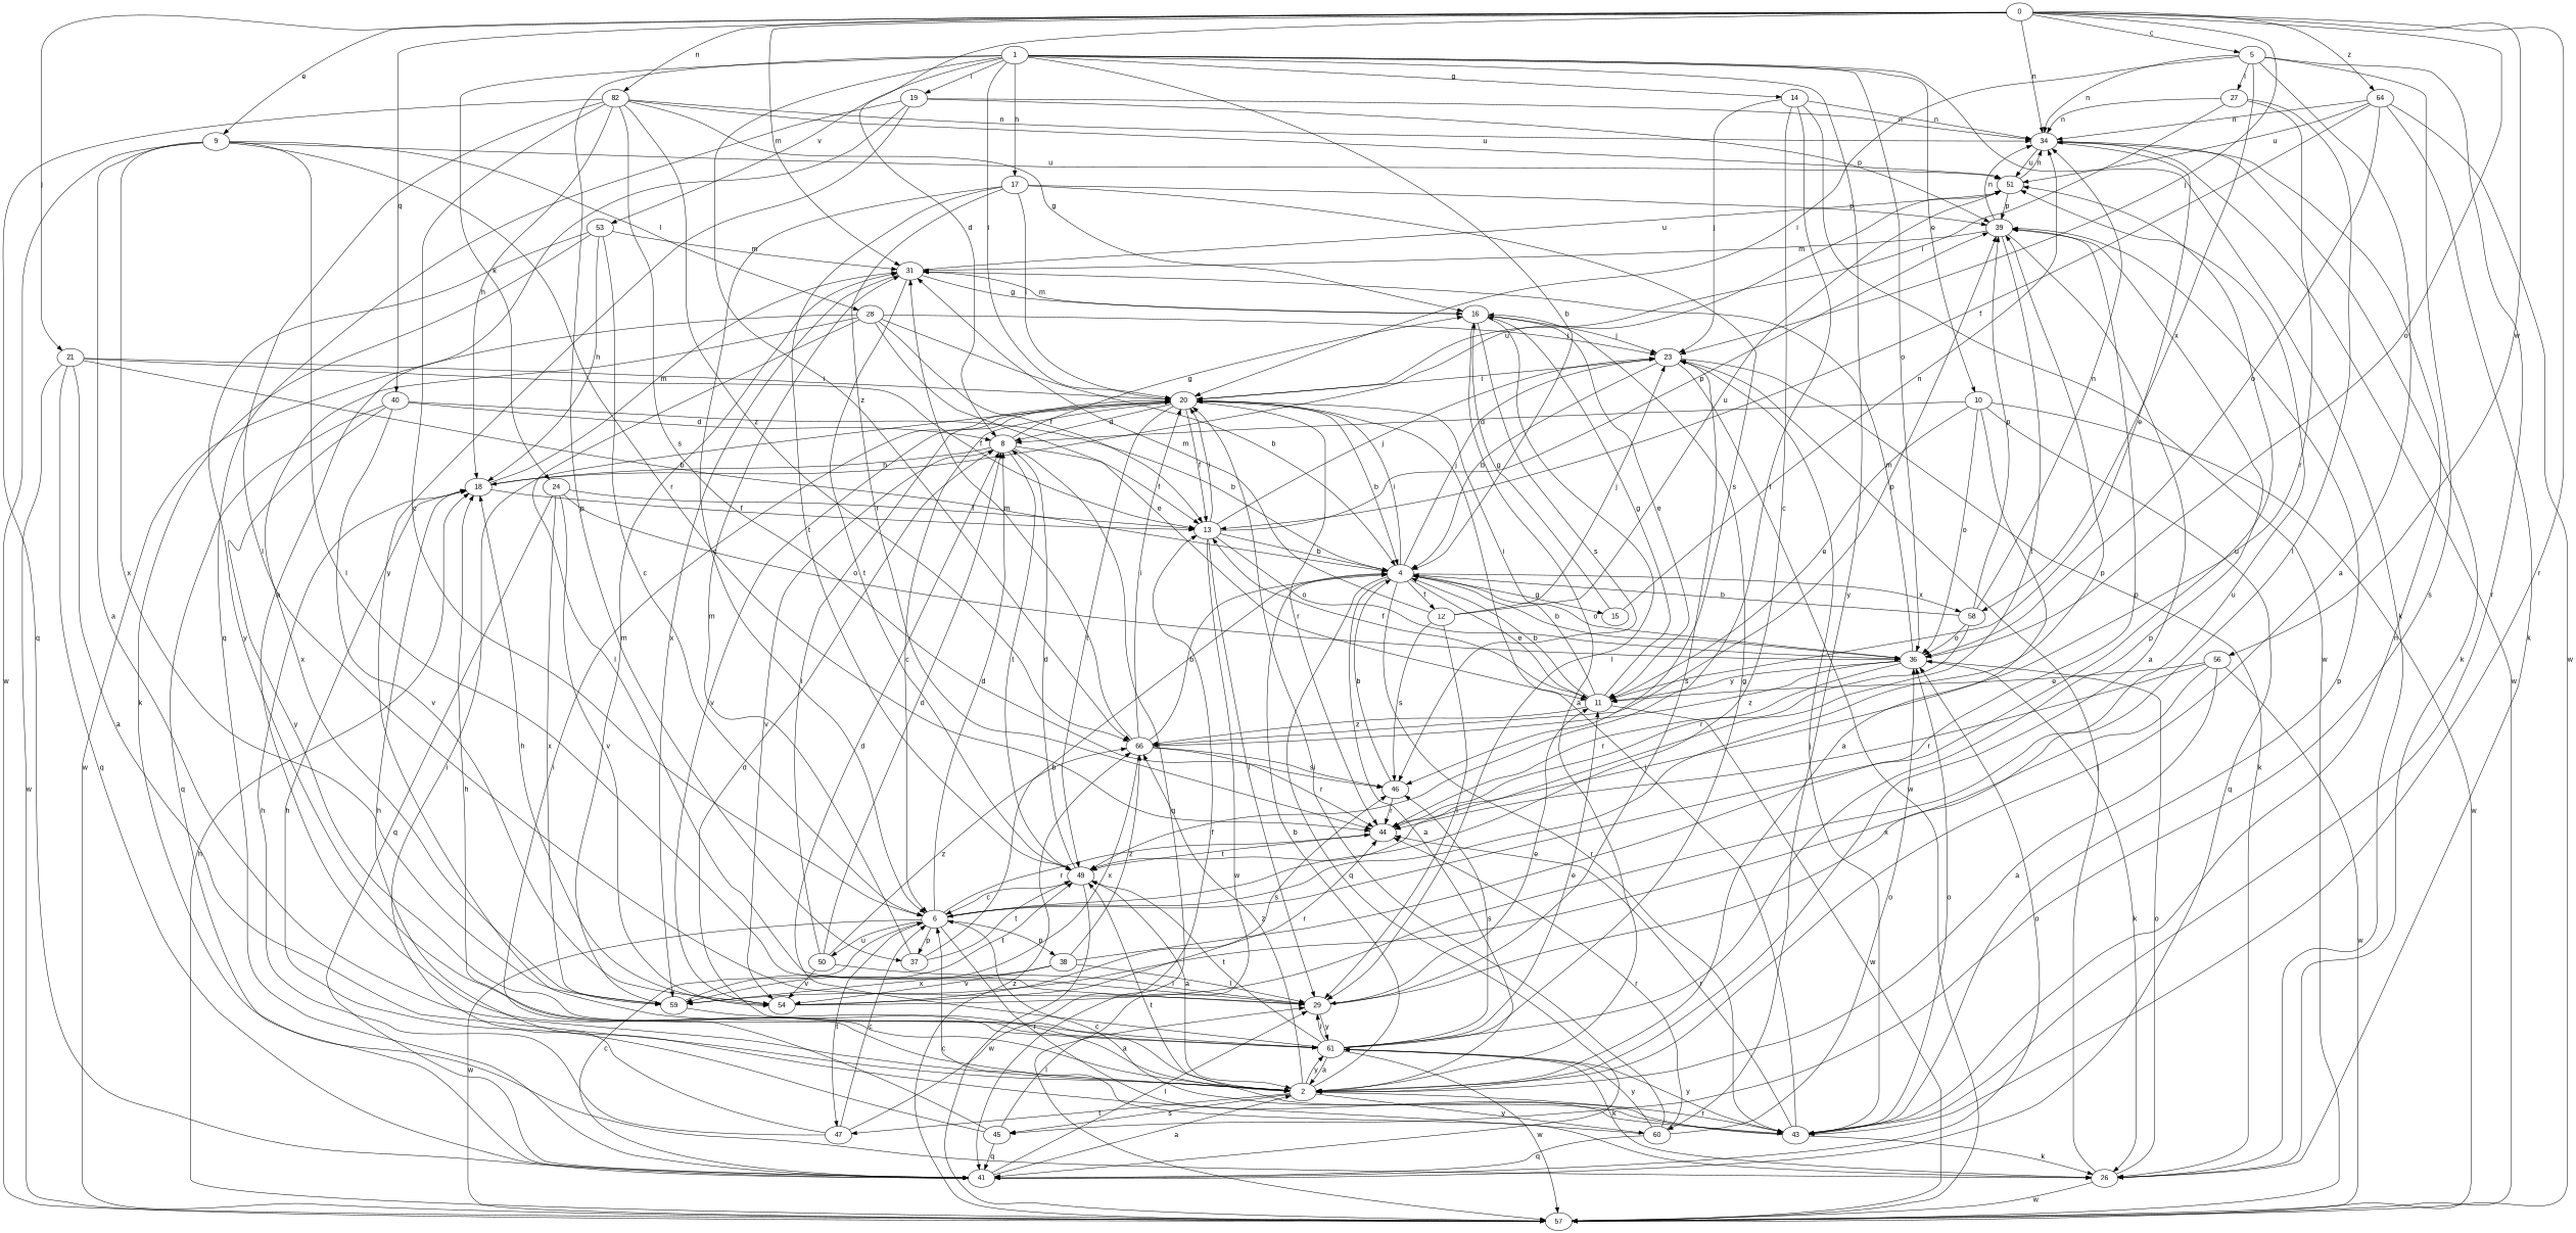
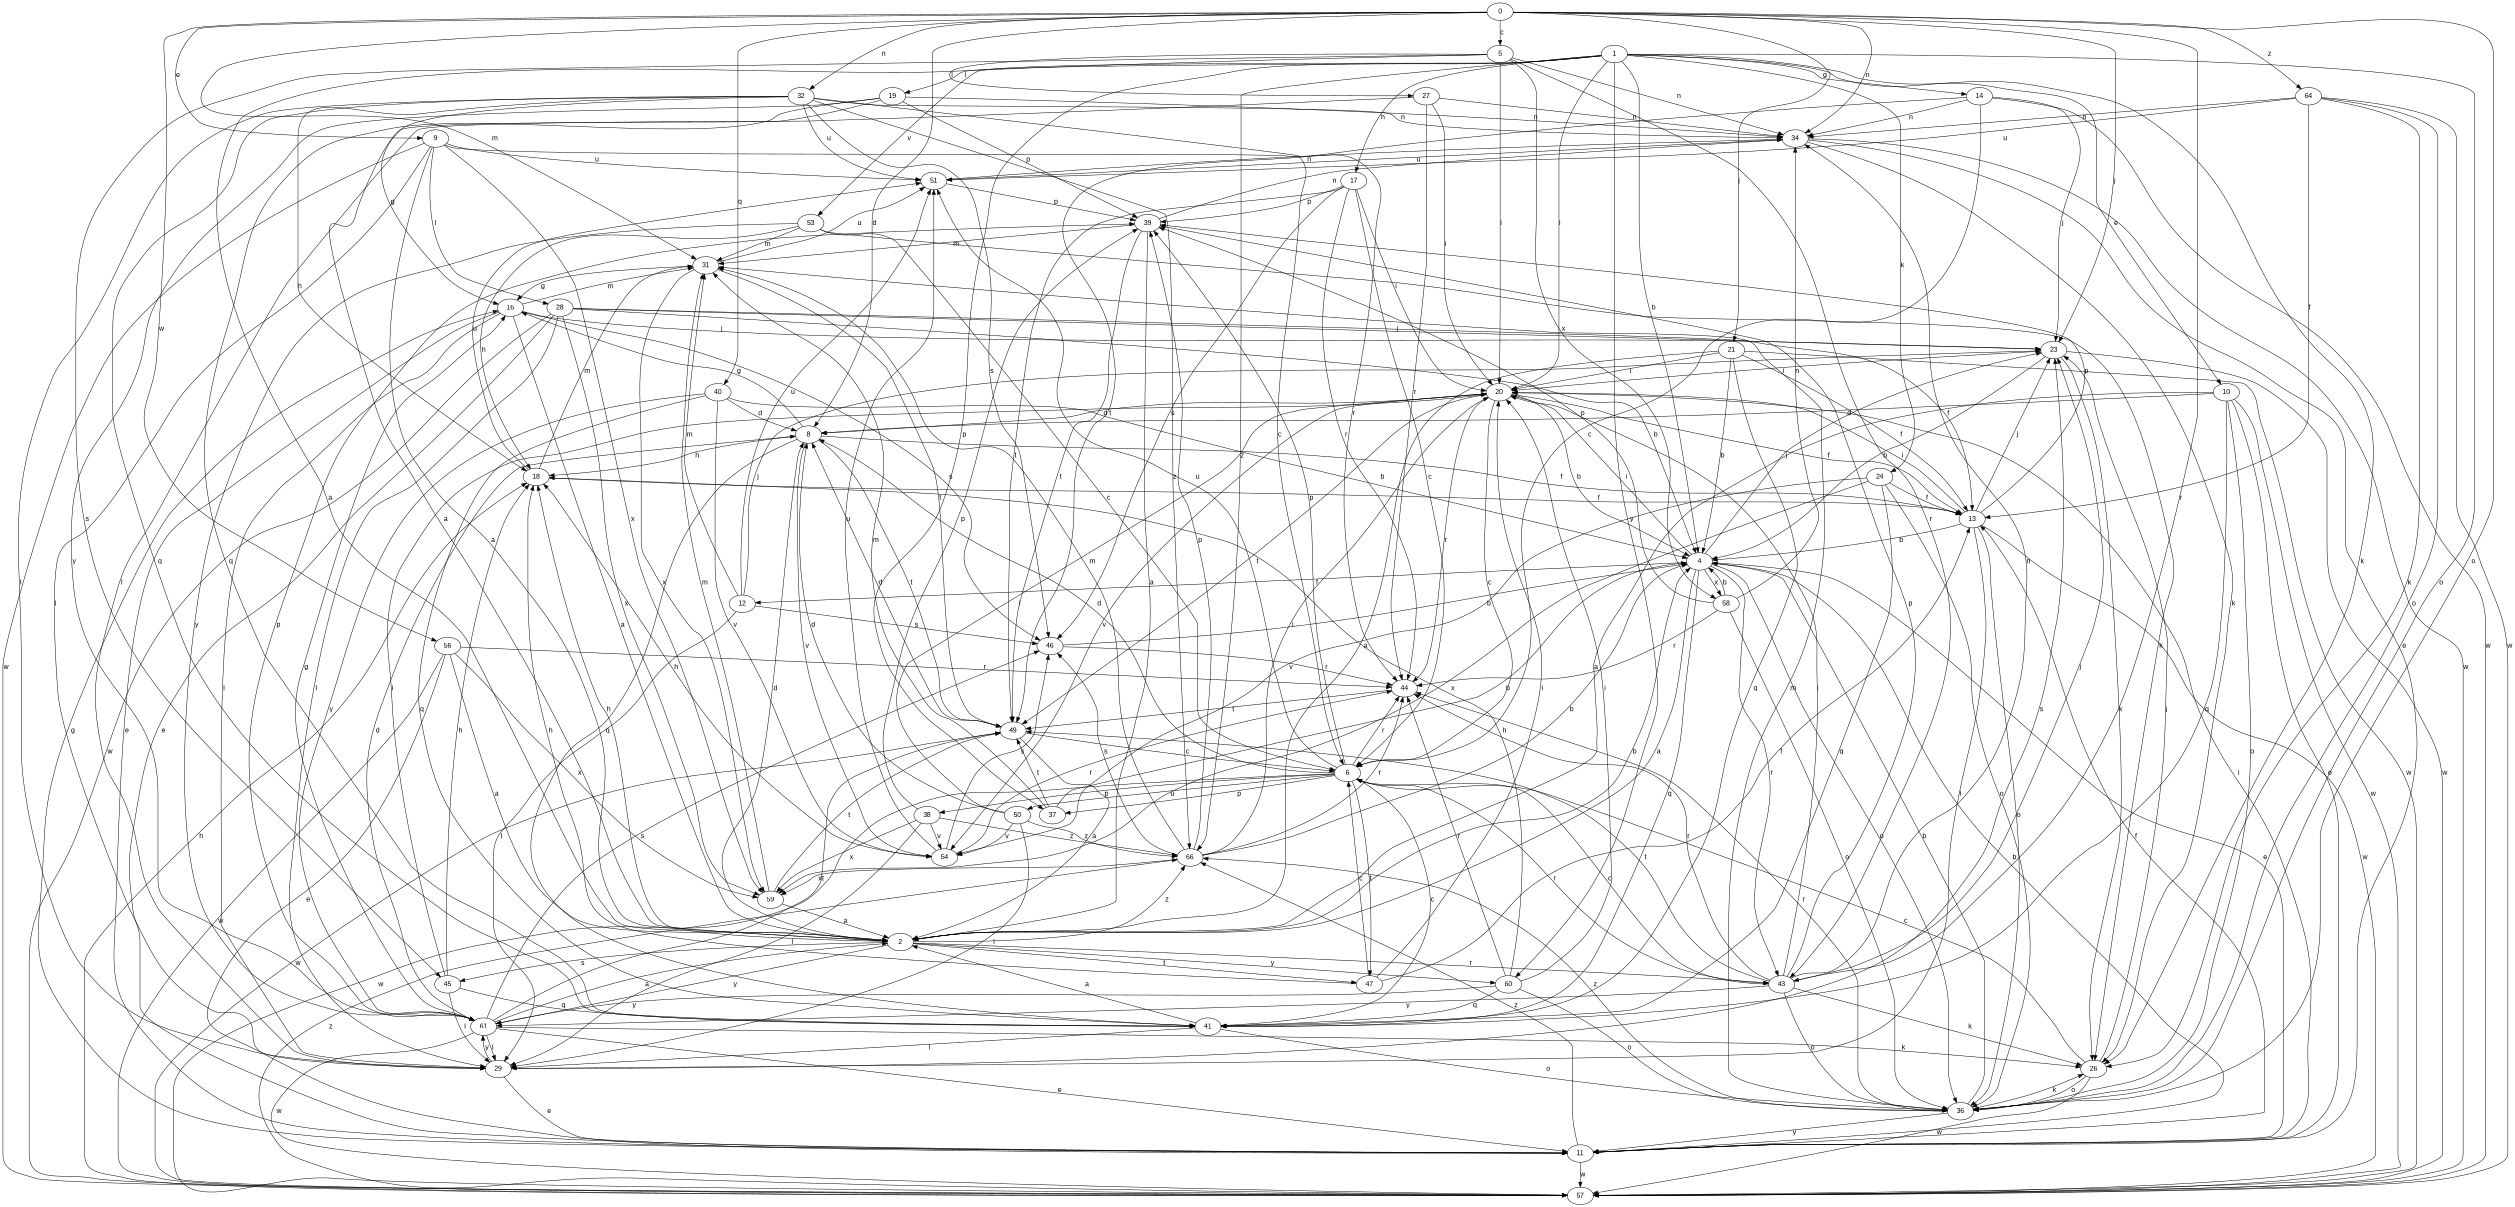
  strict digraph {
    fontname="Liberation Sans"
    node [fontname="Liberation Sans"]
    edge [fontname="Liberation Sans"]
    0
    5
    8
    9
    21
    23
    31
-   32 [label=82]
+   32
    34
    36
    40
    43
    56
    64
    20
    2
    45
    58
    27
    18
    41
    13
    16
    49
    54
    44
    51
    57
    28
    29
    59
    4
    26
    66
    6
    46
    11
    61
    39
    1
    10
    14
    17
    19
    24
    37
    53
    60
    12
-   15
    47
    38
    50
    0 -> 5 [label=c]
    0 -> 8 [label=d]
    0 -> 9 [label=e]
    0 -> 21 [label=j]
    0 -> 23 [label=j]
    0 -> 31 [label=m]
    0 -> 32 [label=n]
    0 -> 34 [label=n]
    0 -> 36 [label=o]
    0 -> 40 [label=q]
    0 -> 43 [label=r]
    0 -> 56 [label=w]
    0 -> 64 [label=z]
    5 -> 34 [label=n]
    5 -> 43 [label=r]
    5 -> 20 [label=i]
    5 -> 2 [label=a]
    5 -> 45 [label=s]
    5 -> 58 [label=x]
    5 -> 27 [label=l]
    8 -> 18 [label=h]
    8 -> 41 [label=q]
    8 -> 13 [label=f]
    8 -> 16 [label=g]
    8 -> 49 [label=t]
    8 -> 54 [label=v]
    9 -> 2 [label=a]
    9 -> 44 [label=r]
    9 -> 51 [label=u]
    9 -> 57 [label=w]
    9 -> 28 [label=l]
    9 -> 29 [label=l]
    9 -> 59 [label=x]
    21 -> 20 [label=i]
    21 -> 2 [label=a]
    21 -> 41 [label=q]
    21 -> 13 [label=f]
    21 -> 57 [label=w]
    21 -> 4 [label=b]
    23 -> 20 [label=i]
    23 -> 57 [label=w]
    23 -> 4 [label=b]
    23 -> 26 [label=k]
    31 -> 16 [label=g]
    31 -> 49 [label=t]
    31 -> 51 [label=u]
    31 -> 59 [label=x]
    32 -> 34 [label=n]
    32 -> 18 [label=h]
    32 -> 41 [label=q]
    32 -> 16 [label=g]
    32 -> 51 [label=u]
    32 -> 29 [label=l]
    32 -> 66 [label=z]
    32 -> 6 [label=c]
    32 -> 46 [label=s]
    34 -> 51 [label=u]
    34 -> 57 [label=w]
    34 -> 26 [label=k]
    34 -> 11 [label=e]
    36 -> 31 [label=m]
    36 -> 44 [label=r]
    36 -> 4 [label=b]
    36 -> 26 [label=k]
    36 -> 66 [label=z]
    36 -> 11 [label=y]
    40 -> 8 [label=d]
    40 -> 41 [label=q]
    40 -> 54 [label=v]
    40 -> 4 [label=b]
    40 -> 61 [label=y]
    43 -> 23 [label=j]
    43 -> 34 [label=n]
    43 -> 36 [label=o]
    43 -> 20 [label=i]
    43 -> 49 [label=t]
    43 -> 44 [label=r]
    43 -> 26 [label=k]
    43 -> 6 [label=c]
    43 -> 61 [label=y]
    43 -> 39 [label=p]
    56 -> 2 [label=a]
    56 -> 44 [label=r]
    56 -> 57 [label=w]
    56 -> 59 [label=x]
    56 -> 11 [label=e]
    64 -> 34 [label=n]
    64 -> 36 [label=o]
    64 -> 13 [label=f]
    64 -> 51 [label=u]
    64 -> 57 [label=w]
    64 -> 26 [label=k]
    20 -> 8 [label=d]
    20 -> 13 [label=f]
    20 -> 49 [label=t]
    20 -> 54 [label=v]
    20 -> 44 [label=r]
    20 -> 4 [label=b]
    20 -> 6 [label=c]
    2 -> 8 [label=d]
    2 -> 43 [label=r]
    2 -> 45 [label=s]
    2 -> 18 [label=h]
    2 -> 4 [label=b]
    2 -> 66 [label=z]
    2 -> 61 [label=y]
    2 -> 60 [label=y]
    2 -> 47 [label=t]
    45 -> 20 [label=i]
    45 -> 18 [label=h]
    45 -> 41 [label=q]
    45 -> 29 [label=l]
    58 -> 34 [label=n]
    58 -> 36 [label=o]
    58 -> 44 [label=r]
    58 -> 4 [label=b]
    58 -> 39 [label=p]
    27 -> 34 [label=n]
    27 -> 20 [label=i]
    27 -> 44 [label=r]
    27 -> 29 [label=l]
    18 -> 31 [label=m]
    18 -> 13 [label=f]
    18 -> 51 [label=u]
    41 -> 36 [label=o]
    41 -> 2 [label=a]
    41 -> 29 [label=l]
    41 -> 6 [label=c]
    13 -> 23 [label=j]
    13 -> 36 [label=o]
    13 -> 20 [label=i]
    13 -> 57 [label=w]
    13 -> 29 [label=l]
    13 -> 4 [label=b]
    13 -> 39 [label=p]
    16 -> 23 [label=j]
    16 -> 31 [label=m]
    16 -> 2 [label=a]
    16 -> 29 [label=l]
    16 -> 46 [label=s]
    16 -> 11 [label=e]
    49 -> 8 [label=d]
    49 -> 2 [label=a]
    49 -> 57 [label=w]
    49 -> 6 [label=c]
    54 -> 18 [label=h]
    54 -> 44 [label=r]
    54 -> 51 [label=u]
    54 -> 46 [label=s]
    44 -> 49 [label=t]
    51 -> 34 [label=n]
    51 -> 39 [label=p]
    57 -> 18 [label=h]
    57 -> 66 [label=z]
    28 -> 23 [label=j]
    28 -> 13 [label=f]
    28 -> 57 [label=w]
    28 -> 29 [label=l]
    28 -> 59 [label=x]
    28 -> 4 [label=b]
    28 -> 11 [label=e]
    29 -> 23 [label=s]
    29 -> 11 [label=e]
    29 -> 61 [label=y]
    59 -> 31 [label=m]
    59 -> 2 [label=a]
    59 -> 49 [label=t]
    4 -> 23 [label=j]
    4 -> 36 [label=o]
    4 -> 43 [label=r]
    4 -> 20 [label=i]
    4 -> 2 [label=a]
    4 -> 58 [label=x]
    4 -> 41 [label=q]
    4 -> 11 [label=e]
    4 -> 12 [label=f]
-   4 -> 15 [label=g]
    26 -> 23 [label=j]
    26 -> 36 [label=o]
    26 -> 57 [label=w]
    26 -> 6 [label=c]
    66 -> 31 [label=m]
    66 -> 20 [label=i]
    66 -> 44 [label=r]
    66 -> 59 [label=x]
    66 -> 4 [label=b]
    66 -> 46 [label=s]
    66 -> 39 [label=p]
    6 -> 8 [label=d]
    6 -> 43 [label=r]
    6 -> 44 [label=r]
    6 -> 51 [label=u]
    6 -> 57 [label=w]
    6 -> 39 [label=p]
    6 -> 37 [label=p]
    6 -> 47 [label=t]
    6 -> 38 [label=p]
    6 -> 50 [label=u]
    46 -> 44 [label=r]
    46 -> 4 [label=b]
    11 -> 20 [label=i]
    11 -> 13 [label=f]
    11 -> 16 [label=g]
    11 -> 57 [label=w]
    11 -> 4 [label=b]
    11 -> 66 [label=z]
    61 -> 8 [label=d]
    61 -> 2 [label=a]
    61 -> 16 [label=g]
    61 -> 49 [label=t]
    61 -> 57 [label=w]
    61 -> 29 [label=l]
    61 -> 26 [label=k]
    61 -> 46 [label=s]
    61 -> 11 [label=e]
    61 -> 39 [label=p]
    39 -> 31 [label=m]
    39 -> 34 [label=n]
    39 -> 2 [label=a]
    39 -> 49 [label=t]
    1 -> 36 [label=o]
    1 -> 20 [label=i]
    1 -> 4 [label=b]
    1 -> 26 [label=k]
    1 -> 66 [label=z]
    1 -> 10 [label=e]
    1 -> 14 [label=g]
    1 -> 17 [label=h]
    1 -> 19 [label=i]
    1 -> 24 [label=k]
    1 -> 37 [label=p]
    1 -> 53 [label=v]
    1 -> 60 [label=y]
    10 -> 8 [label=d]
    10 -> 36 [label=o]
    10 -> 2 [label=a]
    10 -> 41 [label=q]
    10 -> 57 [label=w]
    10 -> 11 [label=e]
    14 -> 23 [label=j]
    14 -> 34 [label=n]
    14 -> 49 [label=t]
    14 -> 57 [label=w]
    14 -> 6 [label=c]
    17 -> 20 [label=i]
    17 -> 49 [label=t]
    17 -> 44 [label=r]
    17 -> 6 [label=c]
    17 -> 46 [label=s]
    17 -> 39 [label=p]
    19 -> 34 [label=n]
    19 -> 2 [label=a]
    19 -> 41 [label=q]
    19 -> 61 [label=y]
    19 -> 39 [label=p]
    24 -> 36 [label=o]
    24 -> 41 [label=q]
    24 -> 13 [label=f]
    24 -> 54 [label=v]
    24 -> 59 [label=x]
    37 -> 31 [label=m]
    37 -> 49 [label=t]
    37 -> 4 [label=b]
    53 -> 31 [label=m]
    53 -> 18 [label=h]
    53 -> 26 [label=k]
    53 -> 6 [label=c]
    53 -> 61 [label=y]
    60 -> 36 [label=o]
    60 -> 20 [label=i]
    60 -> 18 [label=h]
    60 -> 41 [label=q]
    60 -> 44 [label=r]
    60 -> 61 [label=y]
    12 -> 23 [label=j]
    12 -> 31 [label=m]
    12 -> 51 [label=u]
    12 -> 29 [label=l]
    12 -> 46 [label=s]
-   15 -> 34 [label=n]
-   15 -> 16 [label=g]
    47 -> 20 [label=i]
    47 -> 18 [label=h]
    47 -> 13 [label=f]
    47 -> 6 [label=c]
    38 -> 54 [label=v]
    38 -> 29 [label=l]
    38 -> 59 [label=x]
    38 -> 66 [label=z]
    38 -> 39 [label=p]
    50 -> 8 [label=d]
    50 -> 20 [label=i]
    50 -> 54 [label=v]
    50 -> 29 [label=l]
    50 -> 66 [label=z]
  }
